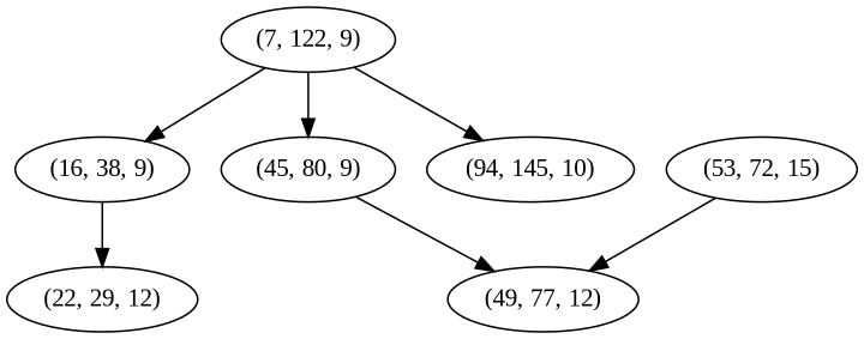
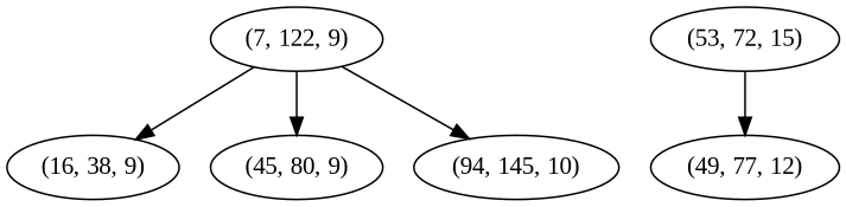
  digraph {
    fontname="Liberation Serif"
    node [fontname="Liberation Serif"]
    edge [fontname="Liberation Serif"]
    n1 [label="(7, 122, 9)"]
    "(16, 38, 9)"
    "(45, 80, 9)"
    n4 [label="(94, 145, 10)"]
-   "(22, 29, 12)"
    "(49, 77, 12)"
    "(53, 72, 15)"
    n1 -> "(16, 38, 9)"
    n1 -> "(45, 80, 9)"
    n1 -> n4
-   "(16, 38, 9)" -> "(22, 29, 12)"
-   "(45, 80, 9)" -> "(49, 77, 12)"
    "(53, 72, 15)" -> "(49, 77, 12)"
  }
